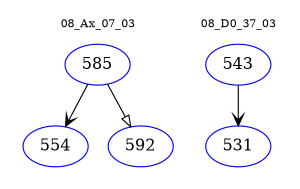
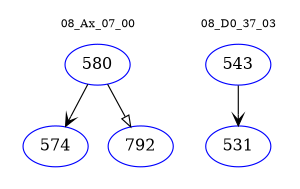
  digraph {
    node [color=blue]
    edge [arrowhead=vee color=black]
-   n1 [label=585]
-   n2 [label=554]
-   n3 [label=592]
+   n1 [label=580]
+   n2 [label=574]
+   n3 [label=792]
    n4 [label=543]
    n5 [label=531]
    subgraph cluster_1 {
      color=white
      fontsize=10
-     label="08_Ax_07_03"
+     label="08_Ax_07_00"
      n1
      n2
      n3
    }
    subgraph cluster_2 {
      color=white
      fontsize=10
      label="08_D0_37_03"
      n4
      n5
    }
    n1 -> n2
    n1 -> n3 [arrowhead=onormal]
    n4 -> n5
  }
